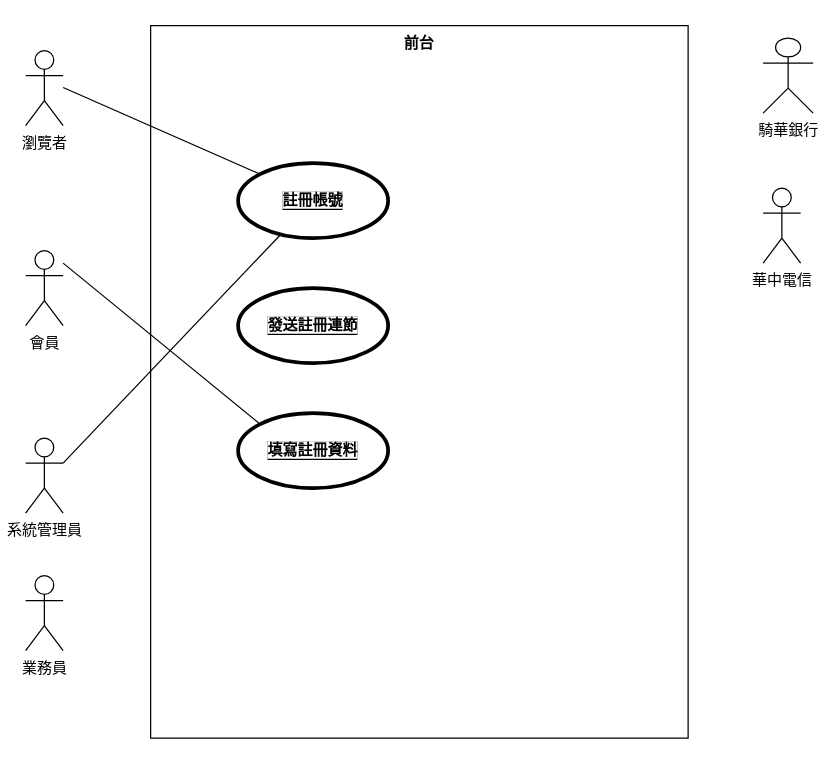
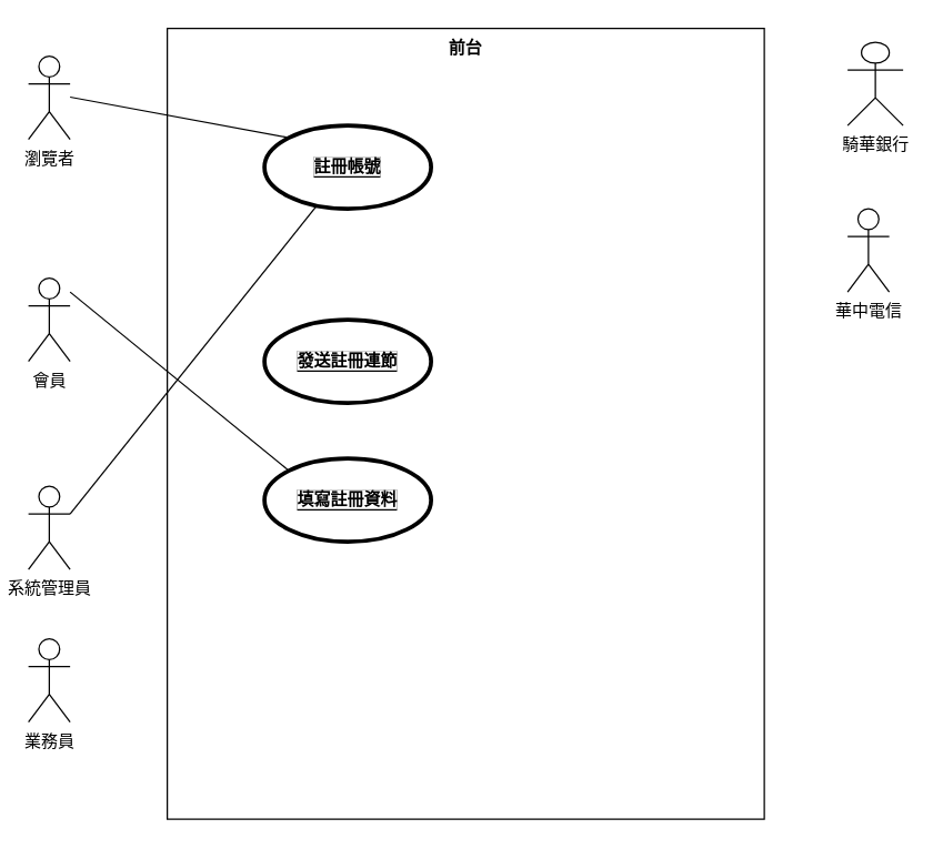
  <mxCell id="0" />
  <mxCell id="1" parent="0" />
  <mxCell id="2" value="前台" style="shape=rect;html=1;verticalAlign=top;fontStyle=1;whiteSpace=wrap;align=center;" vertex="1" parent="1"><mxGeometry x="120" y="20" width="430" height="570" as="geometry" /></mxCell>
- <mxCell id="3" value="&lt;span style=&quot;background-color: rgb(255, 255, 255);&quot;&gt;註冊帳號&lt;/span&gt;" style="shape=ellipse;html=1;strokeWidth=3;fontStyle=1;whiteSpace=wrap;align=center;perimeter=ellipsePerimeter;labelBackgroundColor=#000000;fontColor=#000000;fillColor=#FFFFFF;strokeColor=#000000;" vertex="1" parent="1"><mxGeometry x="190" y="130" width="120" height="60" as="geometry" /></mxCell>
+ <mxCell id="3" value="&lt;span style=&quot;background-color: rgb(255, 255, 255);&quot;&gt;註冊帳號&lt;/span&gt;" style="shape=ellipse;html=1;strokeWidth=3;fontStyle=1;whiteSpace=wrap;align=center;perimeter=ellipsePerimeter;labelBackgroundColor=#000000;fontColor=#000000;fillColor=#FFFFFF;strokeColor=#000000;" vertex="1" parent="1"><mxGeometry x="190" y="90" width="120" height="60" as="geometry" /></mxCell>
  <mxCell id="4" value="瀏覽者" style="shape=umlActor;html=1;verticalLabelPosition=bottom;verticalAlign=top;align=center;" vertex="1" parent="1"><mxGeometry x="20" y="40" width="30" height="60" as="geometry" /></mxCell>
  <mxCell id="5" value="會員" style="shape=umlActor;html=1;verticalLabelPosition=bottom;verticalAlign=top;align=center;" vertex="1" parent="1"><mxGeometry x="20" y="200" width="30" height="60" as="geometry" /></mxCell>
  <mxCell id="6" value="騎華銀行" style="shape=umlActor;html=1;verticalLabelPosition=bottom;verticalAlign=top;align=center;" vertex="1" parent="1"><mxGeometry x="610" y="30" width="40" height="60" as="geometry" /></mxCell>
  <mxCell id="7" value="華中電信&lt;span style=&quot;color: rgba(0, 0, 0, 0); font-family: monospace; font-size: 0px; text-align: start;&quot;&gt;%3CmxGraphModel%3E%3Croot%3E%3CmxCell%20id%3D%220%22%2F%3E%3CmxCell%20id%3D%221%22%20parent%3D%220%22%2F%3E%3CmxCell%20id%3D%222%22%20value%3D%22%E6%A5%AD%E5%8B%99%E5%93%A1%26lt%3Bspan%20style%3D%26quot%3Bcolor%3A%20rgba(0%2C%200%2C%200%2C%200)%3B%20font-family%3A%20monospace%3B%20font-size%3A%200px%3B%20text-align%3A%20start%3B%26quot%3B%26gt%3B%253CmxGraphModel%253E%253Croot%253E%253CmxCell%2520id%253D%25220%2522%252F%253E%253CmxCell%2520id%253D%25221%2522%2520parent%253D%25220%2522%252F%253E%253CmxCell%2520id%253D%25222%2522%2520value%253D%2522ActorName%2522%2520style%253D%2522shape%253DumlActor%253Bhtml%253D1%253BverticalLabelPosition%253Dbottom%253BverticalAlign%253Dtop%253Balign%253Dcenter%253B%2522%2520vertex%253D%25221%2522%2520parent%253D%25221%2522%253E%253CmxGeometry%2520x%253D%252280%2522%2520y%253D%2522430%2522%2520width%253D%252230%2522%2520height%253D%252260%2522%2520as%253D%2522geometry%2522%252F%253E%253C%252FmxCell%253E%253C%252Froot%253E%253C%252FmxGraphModel%253E%26lt%3B%2Fspan%26gt%3B%22%20style%3D%22shape%3DumlActor%3Bhtml%3D1%3BverticalLabelPosition%3Dbottom%3BverticalAlign%3Dtop%3Balign%3Dcenter%3B%22%20vertex%3D%221%22%20parent%3D%221%22%3E%3CmxGeometry%20x%3D%2280%22%20y%3D%22740%22%20width%3D%2230%22%20height%3D%2260%22%20as%3D%22geometry%22%2F%3E%3C%2FmxCell%3E%3C%2Froot%3E%3C%2FmxGraphModel%3E&lt;/span&gt;" style="shape=umlActor;html=1;verticalLabelPosition=bottom;verticalAlign=top;align=center;" vertex="1" parent="1"><mxGeometry x="610" y="150" width="30" height="60" as="geometry" /></mxCell>
  <mxCell id="8" value="系統管理員" style="shape=umlActor;html=1;verticalLabelPosition=bottom;verticalAlign=top;align=center;" vertex="1" parent="1"><mxGeometry x="20" y="350" width="30" height="60" as="geometry" /></mxCell>
  <mxCell id="9" value="&lt;span style=&quot;background-color: rgb(255, 255, 255);&quot;&gt;發送註冊連節&lt;/span&gt;" style="shape=ellipse;html=1;strokeWidth=3;fontStyle=1;whiteSpace=wrap;align=center;perimeter=ellipsePerimeter;labelBackgroundColor=#000000;fontColor=#000000;fillColor=#FFFFFF;strokeColor=#000000;" vertex="1" parent="1"><mxGeometry x="190" y="230" width="120" height="60" as="geometry" /></mxCell>
  <mxCell id="10" value="&lt;span style=&quot;background-color: rgb(255, 255, 255);&quot;&gt;填寫註冊資料&lt;br&gt;&lt;/span&gt;" style="shape=ellipse;html=1;strokeWidth=3;fontStyle=1;whiteSpace=wrap;align=center;perimeter=ellipsePerimeter;labelBackgroundColor=#000000;fontColor=#000000;fillColor=#FFFFFF;strokeColor=#000000;" vertex="1" parent="1"><mxGeometry x="190" y="330" width="120" height="60" as="geometry" /></mxCell>
  <mxCell id="11" value="" style="edgeStyle=none;html=1;endArrow=none;verticalAlign=bottom;rounded=0;entryX=0;entryY=0;entryDx=0;entryDy=0;" edge="1" parent="1" target="3"><mxGeometry width="160" relative="1" as="geometry"><mxPoint x="50" y="69.5" as="sourcePoint" /><mxPoint x="210" y="69.5" as="targetPoint" /></mxGeometry></mxCell>
  <mxCell id="12" value="" style="edgeStyle=none;html=1;endArrow=none;verticalAlign=bottom;rounded=0;entryX=0;entryY=0;entryDx=0;entryDy=0;" edge="1" parent="1" target="10"><mxGeometry width="160" relative="1" as="geometry"><mxPoint x="50" y="210" as="sourcePoint" /><mxPoint x="207.574" y="378.787" as="targetPoint" /></mxGeometry></mxCell>
  <mxCell id="13" value="" style="edgeStyle=none;html=1;endArrow=none;verticalAlign=bottom;rounded=0;exitX=1;exitY=0.333;exitDx=0;exitDy=0;exitPerimeter=0;" edge="1" parent="1" source="8" target="3"><mxGeometry width="160" relative="1" as="geometry"><mxPoint x="60" y="220" as="sourcePoint" /><mxPoint x="217.574" y="348.787" as="targetPoint" /></mxGeometry></mxCell>
  <mxCell id="14" value="業務員" style="shape=umlActor;html=1;verticalLabelPosition=bottom;verticalAlign=top;align=center;" vertex="1" parent="1"><mxGeometry x="20" y="460" width="30" height="60" as="geometry" /></mxCell>
